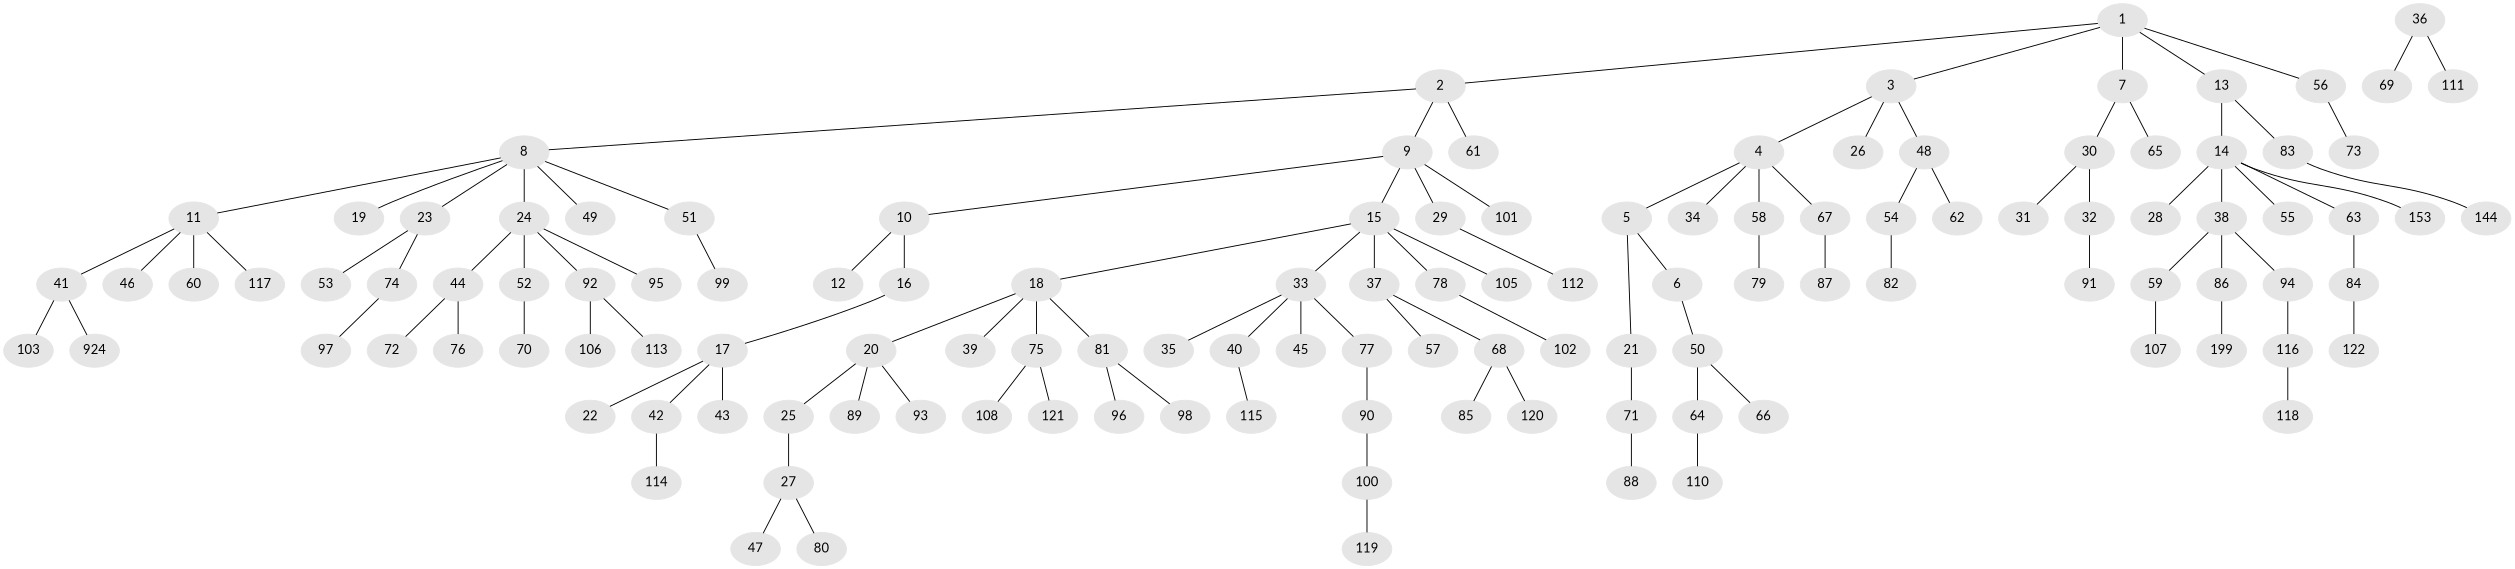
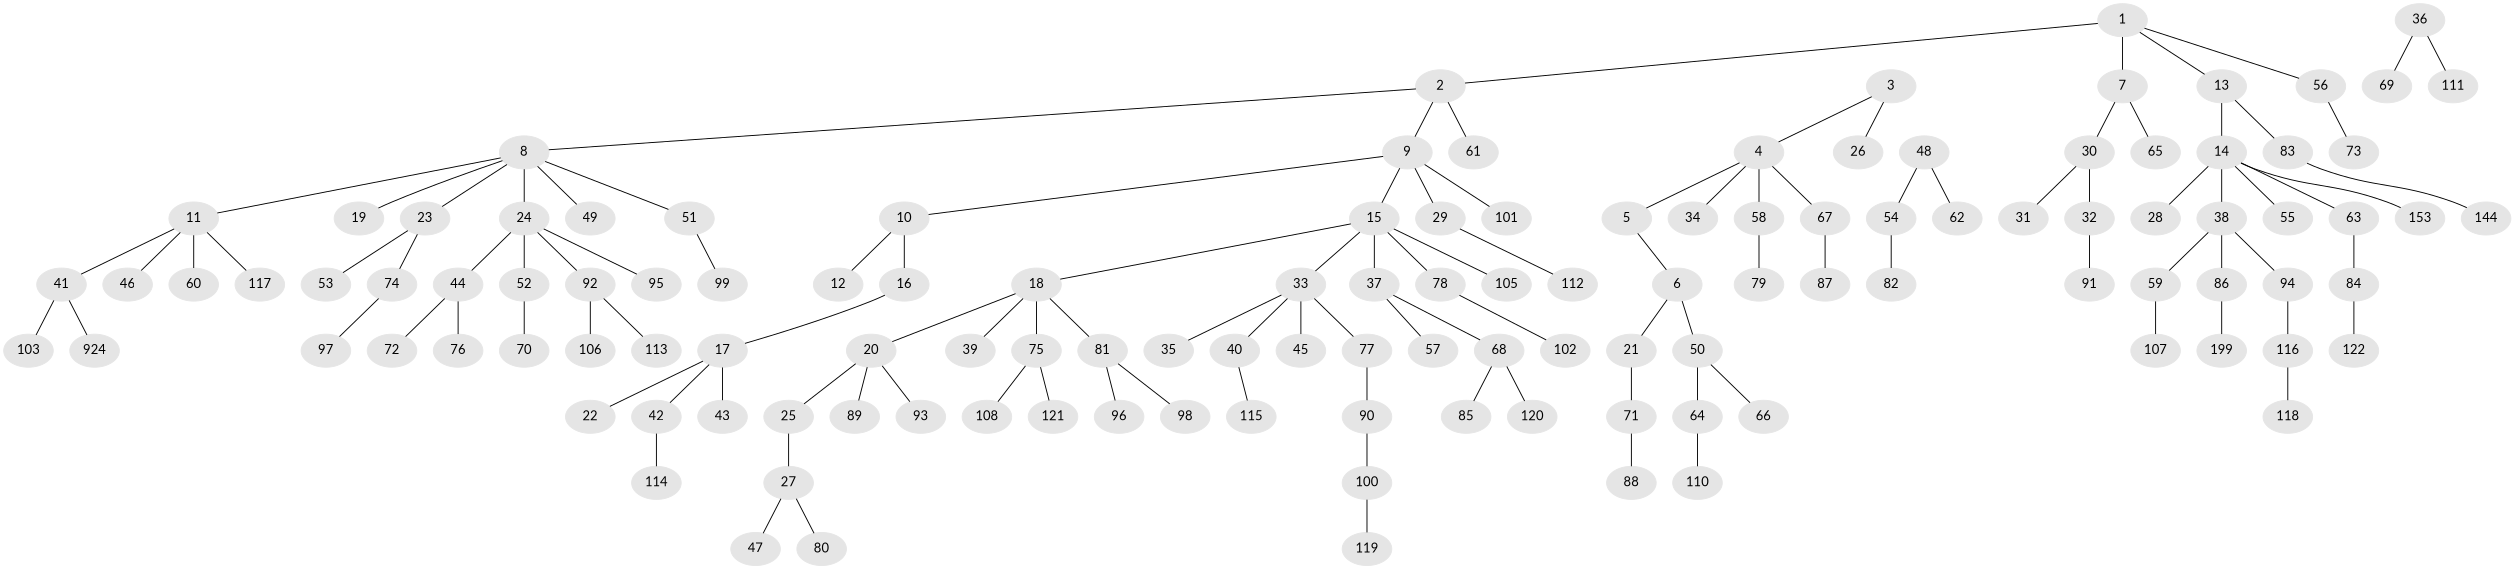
  graph {
    fontname=Lato
    node [color=gray90 fontname=Lato style=filled]
    edge [fontname=Lato]
    1
    2
    3
    7
    13
    56
    8
    9
    61
    4
    26
    48
    30
    65
    14
    83
    73
    11
    19
    23
    24
    49
    51
    10
    15
    29
    101
    5
    34
    58
    67
    54
    62
    6
    21
    79
    87
    50
    71
    64
    66
    31
    32
    36
    69
    111
    41
    46
    60
    117
    53
    74
    44
    52
    92
    95
    99
    12
    16
    18
    33
    37
    78
    105
    112
    17
    103
    n68 [label=924]
    28
    38
    55
    63
    n73 [label=153]
    n74 [label=144]
    59
    86
    94
    84
    20
    39
    75
    81
    35
    40
    45
    77
    57
    68
    102
    22
    42
    43
    114
    25
    89
    93
    108
    121
    96
    98
    27
    88
    97
    72
    76
    70
    106
    113
    47
    80
    91
    115
    90
    85
    120
    107
    n117 [label=199]
    116
    82
    110
    122
    100
    119
    118
    1 -- 2
-   1 -- 3
    1 -- 7
    1 -- 13
    1 -- 56
    2 -- 8
    2 -- 9
    2 -- 61
    3 -- 4
    3 -- 26
-   3 -- 48
    7 -- 30
    7 -- 65
    13 -- 14
    13 -- 83
    56 -- 73
    8 -- 11
    8 -- 19
    8 -- 23
    8 -- 24
    8 -- 49
    8 -- 51
    9 -- 10
    9 -- 15
    9 -- 29
    9 -- 101
    4 -- 5
    4 -- 34
    4 -- 58
    4 -- 67
    48 -- 54
    48 -- 62
    30 -- 31
    30 -- 32
    14 -- 28
    14 -- 38
    14 -- 55
    14 -- 63
    14 -- n73
    83 -- n74
    11 -- 41
    11 -- 46
    11 -- 60
    11 -- 117
    23 -- 53
    23 -- 74
    24 -- 44
    24 -- 52
    24 -- 92
    24 -- 95
    51 -- 99
    10 -- 12
    10 -- 16
    15 -- 18
    15 -- 33
    15 -- 37
    15 -- 78
    15 -- 105
    29 -- 112
    5 -- 6
-   5 -- 21
+   6 -- 21
    58 -- 79
    67 -- 87
    54 -- 82
    6 -- 50
    21 -- 71
    50 -- 64
    50 -- 66
    71 -- 88
    64 -- 110
    32 -- 91
    36 -- 69
    36 -- 111
    41 -- 103
    41 -- n68
    74 -- 97
    44 -- 72
    44 -- 76
    52 -- 70
    92 -- 106
    92 -- 113
    16 -- 17
    18 -- 20
    18 -- 39
    18 -- 75
    18 -- 81
    33 -- 35
    33 -- 40
    33 -- 45
    33 -- 77
    37 -- 57
    37 -- 68
    78 -- 102
    17 -- 22
    17 -- 42
    17 -- 43
    38 -- 59
    38 -- 86
    38 -- 94
    63 -- 84
    59 -- 107
    86 -- n117
    94 -- 116
    84 -- 122
    20 -- 25
    20 -- 89
    20 -- 93
    75 -- 108
    75 -- 121
    81 -- 96
    81 -- 98
    40 -- 115
    77 -- 90
    68 -- 85
    68 -- 120
    42 -- 114
    25 -- 27
    27 -- 47
    27 -- 80
    90 -- 100
    116 -- 118
    100 -- 119
  }
